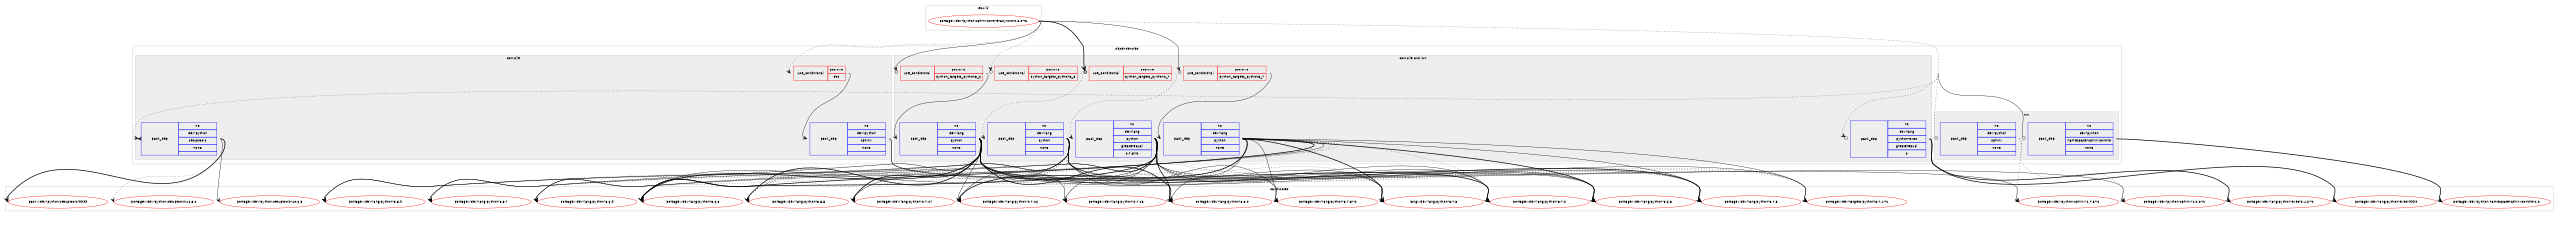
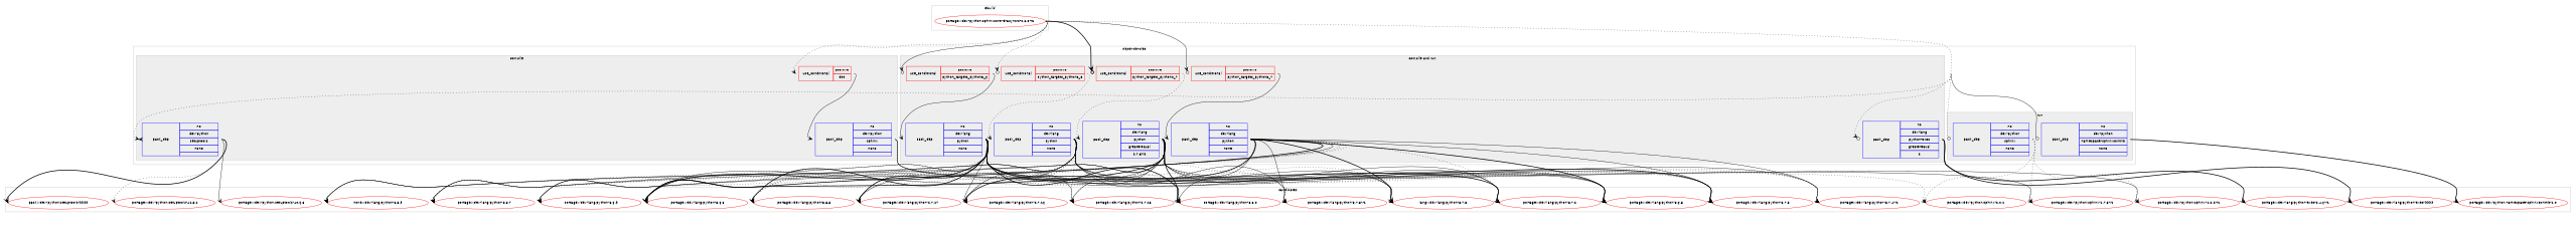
  digraph {
    compound=true
    concentrate=true
    fontname=Helvetica
    fontsize=10
    newrank=true
    rankdir=TB
    ranksep=1.5
    node [color=red fontname=Helvetica fontsize=10]
    edge [arrowhead=vee headport=w style=solid tailport=e weight=100]
    n1 [label="portage://dev-python/sphinxcontrib-asyncio-0.2.0-r2" width=4]
    n2 [color=blue label=<<TABLE BORDER="0" CELLBORDER="1" CELLSPACING="0" CELLPADDING="4" WIDTH="220"><TR><TD ROWSPAN="6" CELLPADDING="30">pack_dep</TD></TR><TR><TD WIDTH="110">no</TD></TR><TR><TD>dev-python</TD></TR><TR><TD>sphinx</TD></TR><TR><TD>none</TD></TR><TR><TD></TD></TR></TABLE>> shape=none]
    n3 [label=<<TABLE BORDER="0" CELLBORDER="1" CELLSPACING="0" CELLPADDING="4"><TR><TD ROWSPAN="3" CELLPADDING="10">use_conditional</TD></TR><TR><TD>positive</TD></TR><TR><TD>doc</TD></TR></TABLE>> shape=none]
    n4 [color=blue label=<<TABLE BORDER="0" CELLBORDER="1" CELLSPACING="0" CELLPADDING="4" WIDTH="220"><TR><TD ROWSPAN="6" CELLPADDING="30">pack_dep</TD></TR><TR><TD WIDTH="110">no</TD></TR><TR><TD>dev-python</TD></TR><TR><TD>setuptools</TD></TR><TR><TD>none</TD></TR><TR><TD></TD></TR></TABLE>> shape=none]
    n5 [color=blue label=<<TABLE BORDER="0" CELLBORDER="1" CELLSPACING="0" CELLPADDING="4" WIDTH="220"><TR><TD ROWSPAN="6" CELLPADDING="30">pack_dep</TD></TR><TR><TD WIDTH="110">no</TD></TR><TR><TD>dev-lang</TD></TR><TR><TD>python</TD></TR><TR><TD>greaterequal</TD></TR><TR><TD>2.7.5-r2</TD></TR></TABLE>> shape=none]
    n6 [label=<<TABLE BORDER="0" CELLBORDER="1" CELLSPACING="0" CELLPADDING="4"><TR><TD ROWSPAN="3" CELLPADDING="10">use_conditional</TD></TR><TR><TD>positive</TD></TR><TR><TD>python_targets_python2_7</TD></TR></TABLE>> shape=none]
    n7 [color=blue label=<<TABLE BORDER="0" CELLBORDER="1" CELLSPACING="0" CELLPADDING="4" WIDTH="220"><TR><TD ROWSPAN="6" CELLPADDING="30">pack_dep</TD></TR><TR><TD WIDTH="110">no</TD></TR><TR><TD>dev-lang</TD></TR><TR><TD>python-exec</TD></TR><TR><TD>greaterequal</TD></TR><TR><TD>2</TD></TR></TABLE>> shape=none]
    n8 [color=blue label=<<TABLE BORDER="0" CELLBORDER="1" CELLSPACING="0" CELLPADDING="4" WIDTH="220"><TR><TD ROWSPAN="6" CELLPADDING="30">pack_dep</TD></TR><TR><TD WIDTH="110">no</TD></TR><TR><TD>dev-lang</TD></TR><TR><TD>python</TD></TR><TR><TD>none</TD></TR><TR><TD></TD></TR></TABLE>> shape=none]
    n9 [label=<<TABLE BORDER="0" CELLBORDER="1" CELLSPACING="0" CELLPADDING="4"><TR><TD ROWSPAN="3" CELLPADDING="10">use_conditional</TD></TR><TR><TD>positive</TD></TR><TR><TD>python_targets_python3_5</TD></TR></TABLE>> shape=none]
    n10 [color=blue label=<<TABLE BORDER="0" CELLBORDER="1" CELLSPACING="0" CELLPADDING="4" WIDTH="220"><TR><TD ROWSPAN="6" CELLPADDING="30">pack_dep</TD></TR><TR><TD WIDTH="110">no</TD></TR><TR><TD>dev-lang</TD></TR><TR><TD>python</TD></TR><TR><TD>none</TD></TR><TR><TD></TD></TR></TABLE>> shape=none]
    n11 [label=<<TABLE BORDER="0" CELLBORDER="1" CELLSPACING="0" CELLPADDING="4"><TR><TD ROWSPAN="3" CELLPADDING="10">use_conditional</TD></TR><TR><TD>positive</TD></TR><TR><TD>python_targets_python3_6</TD></TR></TABLE>> shape=none]
    n12 [color=blue label=<<TABLE BORDER="0" CELLBORDER="1" CELLSPACING="0" CELLPADDING="4" WIDTH="220"><TR><TD ROWSPAN="6" CELLPADDING="30">pack_dep</TD></TR><TR><TD WIDTH="110">no</TD></TR><TR><TD>dev-lang</TD></TR><TR><TD>python</TD></TR><TR><TD>none</TD></TR><TR><TD></TD></TR></TABLE>> shape=none]
    n13 [label=<<TABLE BORDER="0" CELLBORDER="1" CELLSPACING="0" CELLPADDING="4"><TR><TD ROWSPAN="3" CELLPADDING="10">use_conditional</TD></TR><TR><TD>positive</TD></TR><TR><TD>python_targets_python3_7</TD></TR></TABLE>> shape=none]
    n14 [color=blue label=<<TABLE BORDER="0" CELLBORDER="1" CELLSPACING="0" CELLPADDING="4" WIDTH="220"><TR><TD ROWSPAN="6" CELLPADDING="30">pack_dep</TD></TR><TR><TD WIDTH="110">no</TD></TR><TR><TD>dev-python</TD></TR><TR><TD>namespace-sphinxcontrib</TD></TR><TR><TD>none</TD></TR><TR><TD></TD></TR></TABLE>> shape=none]
    n15 [color=blue label=<<TABLE BORDER="0" CELLBORDER="1" CELLSPACING="0" CELLPADDING="4" WIDTH="220"><TR><TD ROWSPAN="6" CELLPADDING="30">pack_dep</TD></TR><TR><TD WIDTH="110">no</TD></TR><TR><TD>dev-python</TD></TR><TR><TD>sphinx</TD></TR><TR><TD>none</TD></TR><TR><TD></TD></TR></TABLE>> shape=none]
    n16 [label="portage://dev-python/sphinx-1.2.2-r1" width=4]
    n17 [label="portage://dev-python/sphinx-1.7.5-r1" width=4]
+   n18 [label="portage://dev-python/sphinx-2.0.1" width=4]
    n19 [label="portage://dev-python/setuptools-40.6.3" width=4]
    n20 [label="portage://dev-python/setuptools-41.5.1" width=4]
    n21 [label="pack://dev-python/setuptools-9999" width=4]
    n22 [label="portage://dev-lang/python-2.7.15" width=4]
    n23 [label="portage://dev-lang/python-2.7.16" width=4]
    n24 [label="portage://dev-lang/python-2.7.17" width=4]
    n25 [label="portage://dev-lang/python-3.5.5" width=4]
    n26 [label="portage://dev-lang/python-3.5.7" width=4]
-   n27 [label="portage://dev-lang/python-3.5.9" width=4]
+   n27 [label="none://dev-lang/python-3.5.9" width=4]
    n28 [label="portage://dev-lang/python-3.6.5" width=4]
    n29 [label="portage://dev-lang/python-3.6.8" width=4]
    n30 [label="portage://dev-lang/python-3.6.9" width=4]
    n31 [label="portage://dev-lang/python-3.7.2" width=4]
    n32 [label="lang://dev-lang/python-3.7.3" width=4]
-   n33 [label="portage://dev-targets/python-3.7.4-r1" width=4]
+   n33 [label="portage://dev-lang/python-3.7.4-r1" width=4]
    n34 [label="portage://dev-lang/python-3.7.5" width=4]
    n35 [label="portage://dev-lang/python-3.7.5-r1" width=4]
    n36 [label="portage://dev-lang/python-3.8.0" width=4]
    n37 [label="portage://dev-lang/python-exec-2.4.6-r1" width=4]
    n38 [label="portage://dev-lang/python-exec-9999" width=4]
    n39 [label="portage://dev-python/namespace-sphinxcontrib-1.0" width=4]
    subgraph cluster_1 {
      color=gray
      label=<<i>ebuild</i>>
      rank=same
      n1
    }
    subgraph cluster_2 {
      color=gray
      label=<<i>dependencies</i>>
      subgraph cluster_3 {
        color=gray
        fillcolor="#eeeeee"
        label=<<i>compile</i>>
        style=filled
        subgraph sub_4 {
          color=gray
          fillcolor="#eeeeee"
          label=<<i>compile</i>>
          style=filled
          n3
          subgraph sub_5 {
            color=gray
            fillcolor="#eeeeee"
            label=<<i>compile</i>>
            style=filled
            n2
          }
        }
        subgraph sub_6 {
          color=gray
          fillcolor="#eeeeee"
          label=<<i>compile</i>>
          style=filled
          n4
        }
      }
      subgraph cluster_7 {
        color=gray
        fillcolor="#eeeeee"
        label=<<i>compile and run</i>>
        style=filled
        subgraph sub_8 {
          color=gray
          fillcolor="#eeeeee"
          label=<<i>compile and run</i>>
          style=filled
          n6
          subgraph sub_9 {
            color=gray
            fillcolor="#eeeeee"
            label=<<i>compile and run</i>>
            style=filled
            n5
          }
        }
        subgraph sub_10 {
          color=gray
          fillcolor="#eeeeee"
          label=<<i>compile and run</i>>
          style=filled
          n7
        }
        subgraph sub_11 {
          color=gray
          fillcolor="#eeeeee"
          label=<<i>compile and run</i>>
          style=filled
          n9
          subgraph sub_12 {
            color=gray
            fillcolor="#eeeeee"
            label=<<i>compile and run</i>>
            style=filled
            n8
          }
        }
        subgraph sub_13 {
          color=gray
          fillcolor="#eeeeee"
          label=<<i>compile and run</i>>
          style=filled
          n11
          subgraph sub_14 {
            color=gray
            fillcolor="#eeeeee"
            label=<<i>compile and run</i>>
            style=filled
            n10
          }
        }
        subgraph sub_15 {
          color=gray
          fillcolor="#eeeeee"
          label=<<i>compile and run</i>>
          style=filled
          n13
          subgraph sub_16 {
            color=gray
            fillcolor="#eeeeee"
            label=<<i>compile and run</i>>
            style=filled
            n12
          }
        }
      }
      subgraph cluster_17 {
        color=gray
        fillcolor="#eeeeee"
        label=<<i>run</i>>
        style=filled
        subgraph sub_18 {
          color=gray
          fillcolor="#eeeeee"
          label=<<i>run</i>>
          style=filled
          n14
        }
        subgraph sub_19 {
          color=gray
          fillcolor="#eeeeee"
          label=<<i>run</i>>
          style=filled
          n15
        }
      }
    }
    subgraph cluster_20 {
      color=gray
      label=<<i>candidates</i>>
      rank=same
      subgraph sub_21 {
        color=black
        label=<<i>candidates</i>>
        nodesep=1
        rank=same
        n16
        n17
+       n18
      }
      subgraph sub_22 {
        color=black
        label=<<i>candidates</i>>
        nodesep=1
        rank=same
        n19
        n20
        n21
      }
      subgraph sub_23 {
        color=black
        label=<<i>candidates</i>>
        nodesep=1
        rank=same
        n22
        n23
        n24
        n25
        n26
        n27
        n28
        n29
        n30
        n31
        n32
        n33
        n34
        n35
        n36
      }
      subgraph sub_24 {
        color=black
        label=<<i>candidates</i>>
        nodesep=1
        rank=same
        n22
        n23
        n24
        n25
        n26
        n27
        n28
        n29
        n30
        n31
        n32
        n33
        n34
        n35
        n36
      }
      subgraph sub_25 {
        color=black
        label=<<i>candidates</i>>
        nodesep=1
        rank=same
        n22
        n23
        n24
        n25
        n26
        n27
        n28
        n29
        n30
        n31
        n32
        n33
        n34
        n35
        n36
      }
      subgraph sub_26 {
        color=black
        label=<<i>candidates</i>>
        nodesep=1
        rank=same
        n22
        n23
        n24
        n25
        n26
        n27
        n28
        n29
        n30
        n31
        n32
        n33
        n34
        n35
        n36
      }
      subgraph sub_27 {
        color=black
        label=<<i>candidates</i>>
        nodesep=1
        rank=same
        n37
        n38
      }
      subgraph sub_28 {
        color=black
        label=<<i>candidates</i>>
        nodesep=1
        rank=same
        n39
      }
      subgraph sub_29 {
        color=black
        label=<<i>candidates</i>>
        nodesep=1
        rank=same
        n16
        n17
+       n18
      }
    }
    n1 -> n3 [style=dotted weight=20]
    n1 -> n4 [style=dotted weight=20]
    n1 -> n6 [arrowhead=odotvee style=bold weight=20]
    n1 -> n7 [arrowhead=odotvee style=dotted weight=20]
    n1 -> n9 [arrowhead=odotvee style=dotted weight=20]
    n1 -> n11 [arrowhead=odotvee weight=20]
    n1 -> n13 [arrowhead=odotvee weight=20]
    n1 -> n14 [arrowhead=odot weight=20]
    n1 -> n15 [arrowhead=odot style=dotted weight=20]
    n2 -> n16
    n2 -> n17
+   n2 -> n18 [style=dotted]
    n3 -> n2 [weight=20]
    n4 -> n19
    n4 -> n20 [style=dotted]
    n4 -> n21 [style=bold]
    n5 -> n22
    n5 -> n23
    n5 -> n24
    n5 -> n25 [style=dotted]
    n5 -> n26 [style=dotted]
    n5 -> n27
    n5 -> n28
    n5 -> n29 [style=bold]
    n5 -> n30
    n5 -> n31
    n5 -> n32
    n5 -> n33 [style=dotted]
    n5 -> n34 [style=dotted]
    n5 -> n35 [style=dotted]
    n5 -> n36 [style=bold]
    n6 -> n5 [style=dotted weight=20]
    n7 -> n37 [style=bold]
    n7 -> n38 [style=bold]
    n8 -> n22 [style=dotted]
    n8 -> n23 [style=dotted]
    n8 -> n24 [style=dotted]
    n8 -> n25 [style=dotted]
    n8 -> n26
    n8 -> n27
    n8 -> n28
    n8 -> n29
    n8 -> n30 [style=dotted]
    n8 -> n31
    n8 -> n32
    n8 -> n33 [style=dotted]
    n8 -> n34
    n8 -> n35
    n8 -> n36 [style=dotted]
    n9 -> n8 [style=dotted weight=20]
    n10 -> n22
    n10 -> n23
    n10 -> n24 [style=bold]
    n10 -> n25 [style=bold]
    n10 -> n26
    n10 -> n27 [style=dotted]
    n10 -> n28
    n10 -> n29 [style=bold]
    n10 -> n30 [style=dotted]
    n10 -> n31 [style=bold]
    n10 -> n32 [style=dotted]
    n10 -> n33
    n10 -> n34 [style=bold]
    n10 -> n35 [style=dotted]
    n10 -> n36 [style=bold]
    n11 -> n10 [weight=20]
    n12 -> n22 [style=dotted]
    n12 -> n23 [style=bold]
    n12 -> n24 [style=dotted]
    n12 -> n25 [style=dotted]
    n12 -> n26 [style=dotted]
    n12 -> n27 [style=dotted]
    n12 -> n28 [style=bold]
    n12 -> n29 [style=bold]
    n12 -> n30
    n12 -> n31 [style=dotted]
    n12 -> n32 [style=bold]
    n12 -> n33
    n12 -> n34
    n12 -> n35
    n12 -> n36
    n13 -> n12 [weight=20]
    n14 -> n39 [style=bold]
    n15 -> n16 [style=dotted]
    n15 -> n17 [style=dotted]
+   n15 -> n18 [style=dotted]
  }
